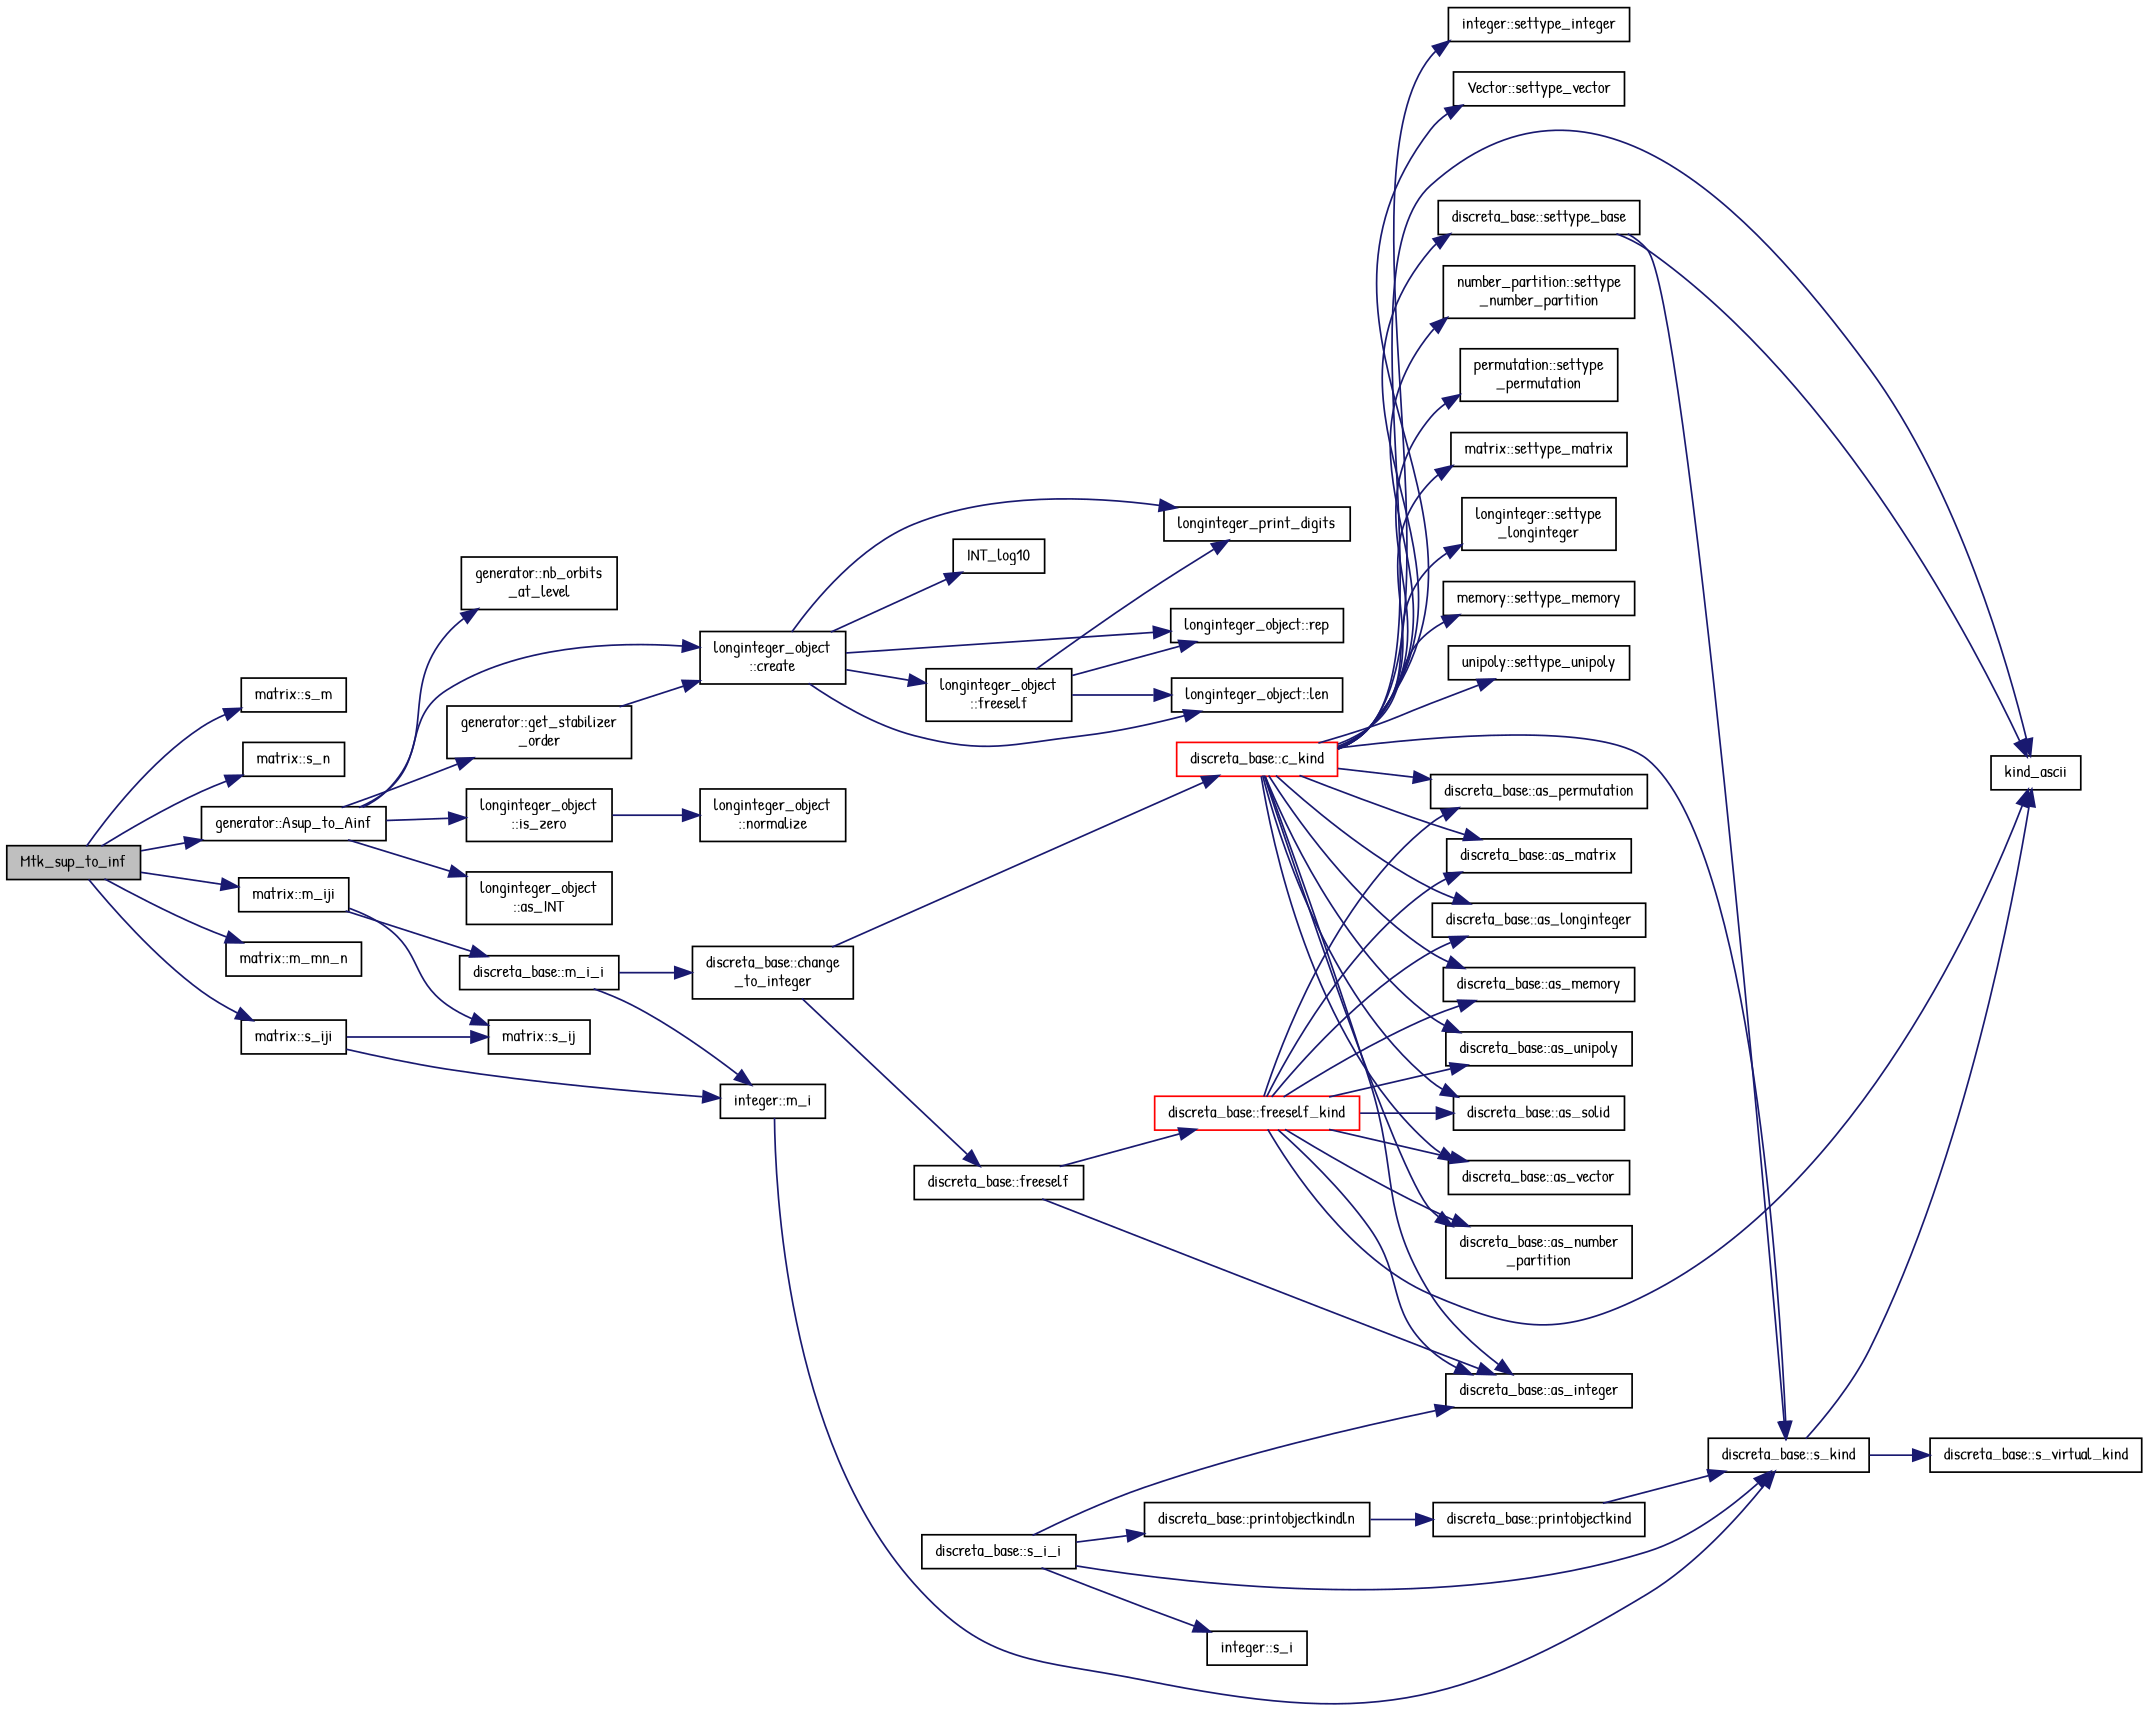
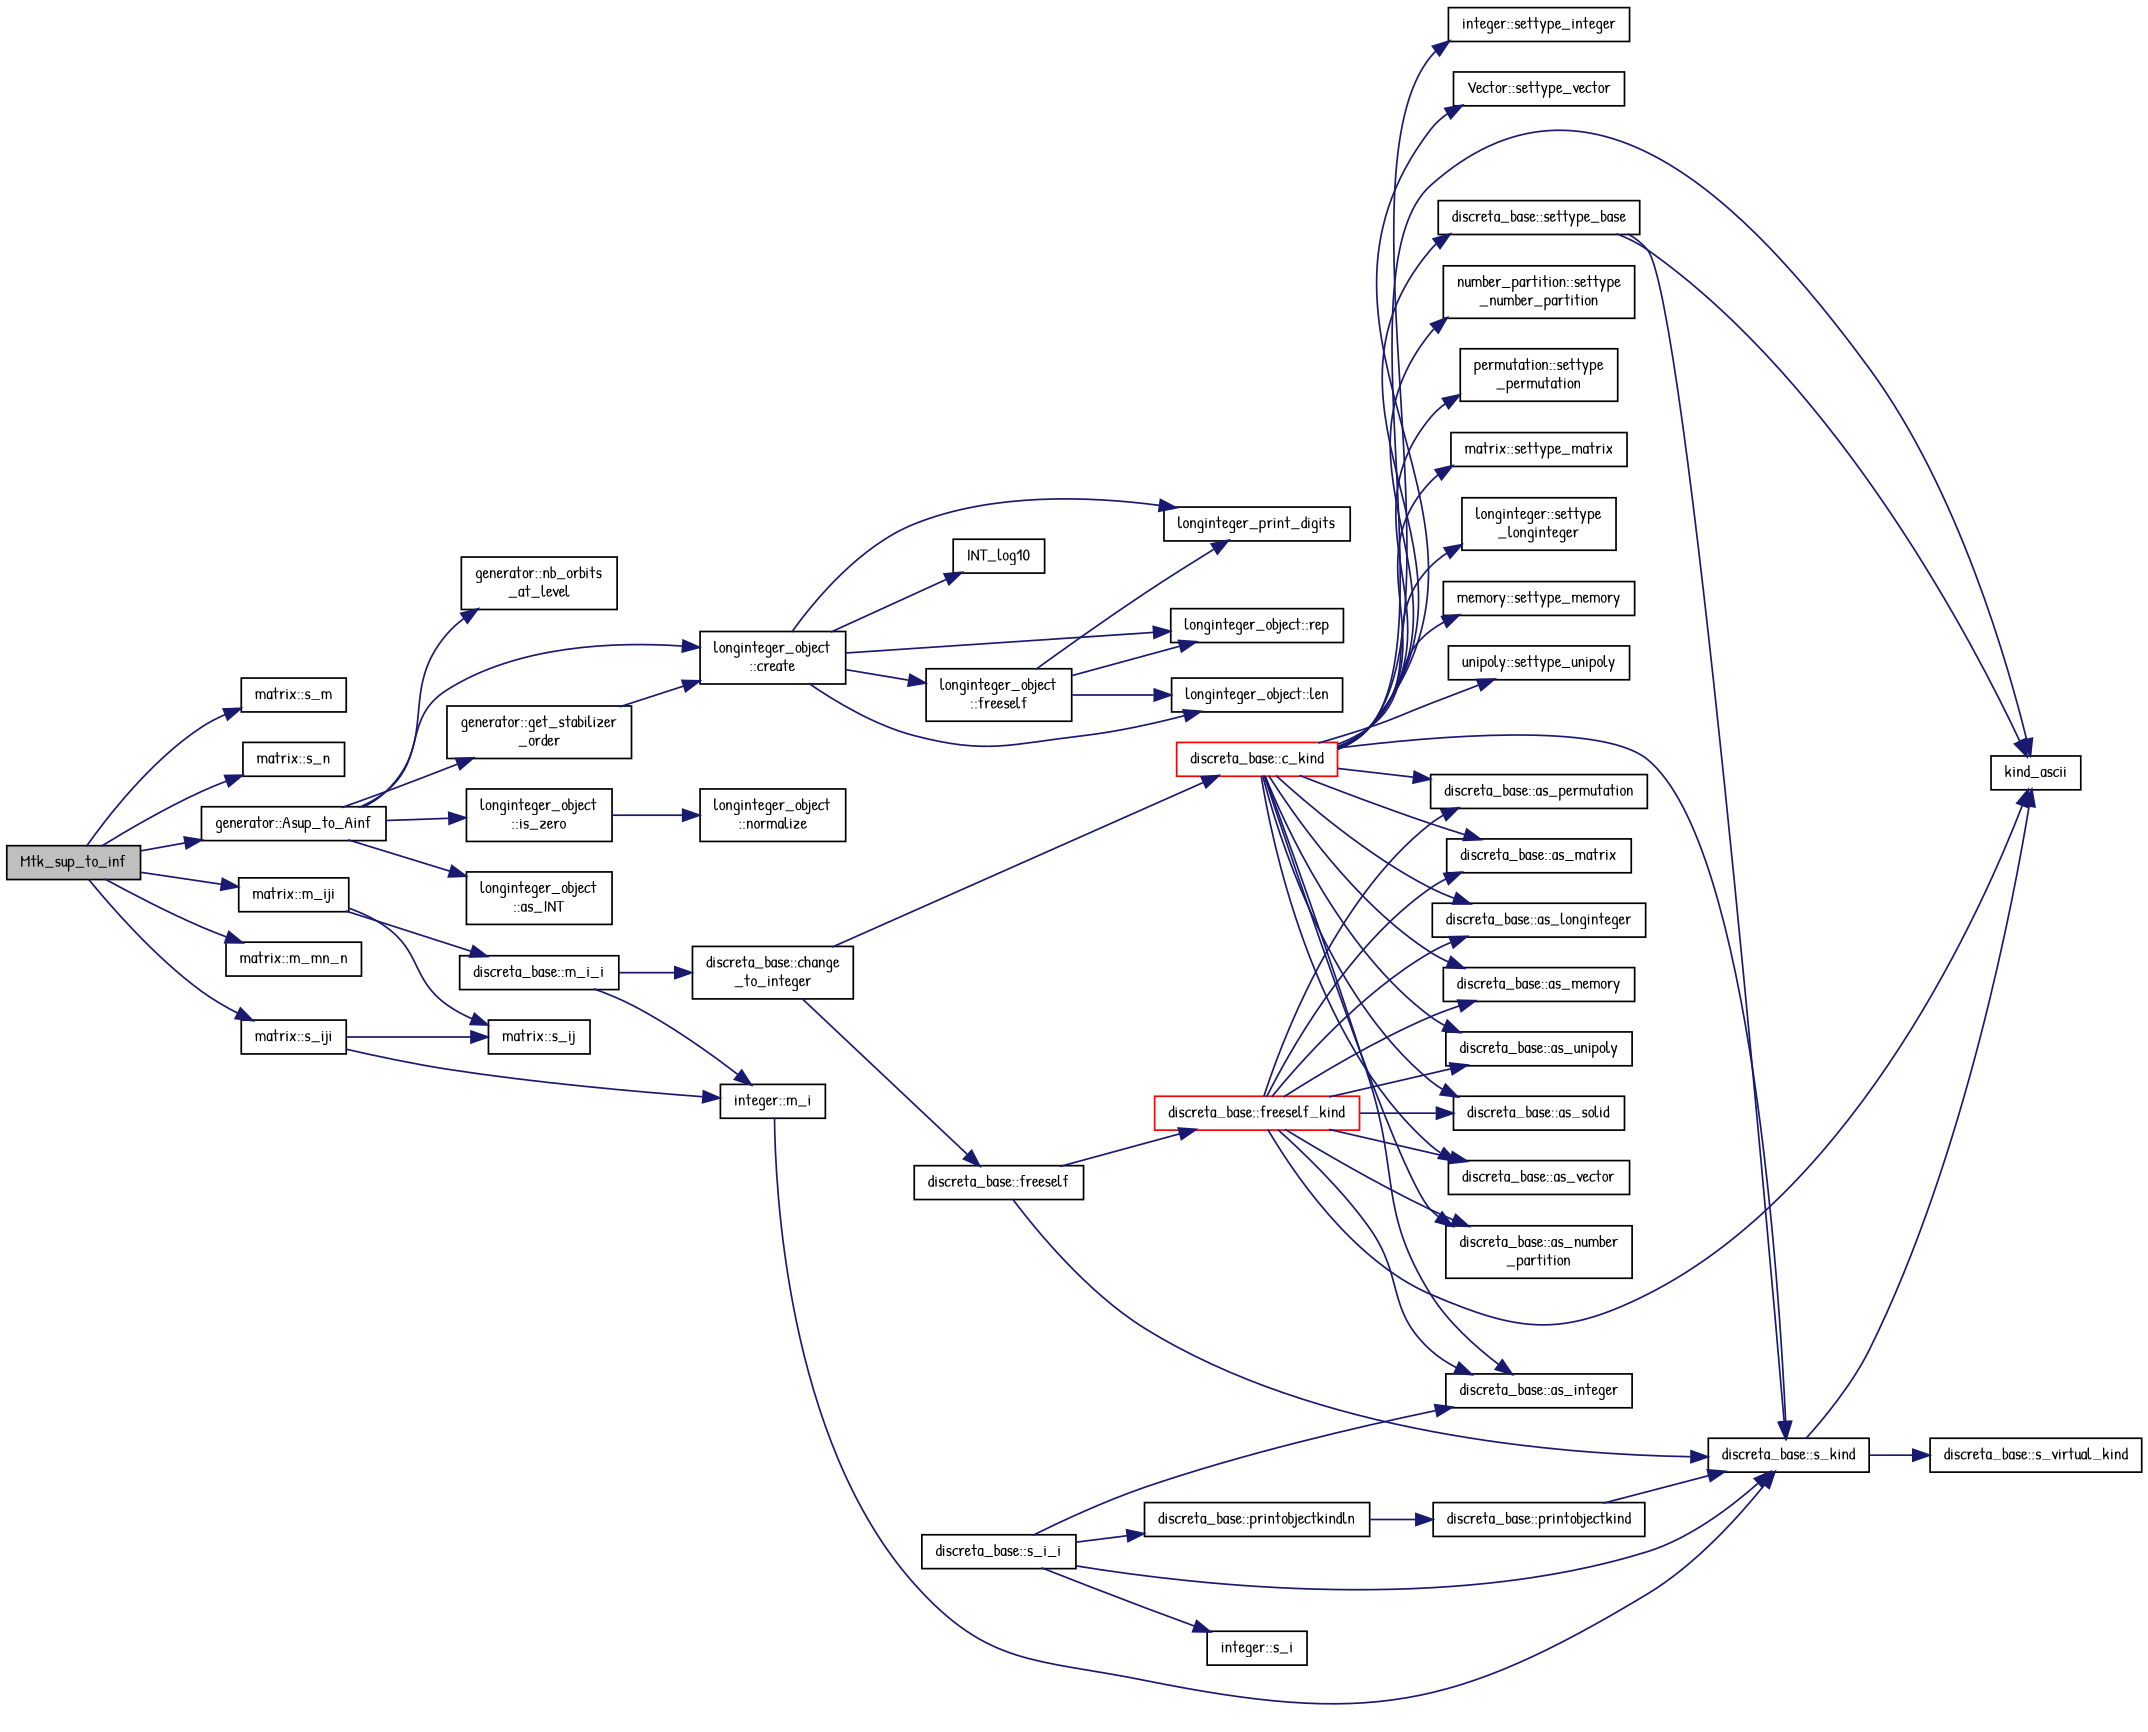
  digraph {
    fontname="Patrick Hand"
    rankdir=LR
    node [color=black fillcolor=white fontname="Patrick Hand" fontsize=10 shape=record style=filled]
    edge [color=midnightblue fontname="Patrick Hand" fontsize=10 labelfontname=Helvetica labelfontsize=10 style=solid]
    n1 [fillcolor=grey75 fontcolor=black height=0.2 label=Mtk_sup_to_inf width=0.4]
    n2 [height=0.2 label="matrix::s_m" width=0.4]
    n3 [height=0.2 label="matrix::s_n" width=0.4]
    n4 [height=0.2 label="matrix::s_iji" width=0.4]
    n5 [height=0.2 label="generator::Asup_to_Ainf" width=0.4]
    n6 [height=0.2 label="matrix::m_mn_n" width=0.4]
    n7 [height=0.2 label="matrix::m_iji" width=0.4]
    n8 [height=0.2 label="matrix::s_ij" width=0.4]
    n9 [height=0.2 label="integer::m_i" width=0.4]
    n10 [height=0.2 label="generator::nb_orbits\l_at_level" width=0.4]
    n11 [height=0.2 label="generator::get_stabilizer\l_order" width=0.4]
    n12 [height=0.2 label="longinteger_object\l::create" width=0.4]
    n13 [height=0.2 label="longinteger_object\l::is_zero" width=0.4]
    n14 [height=0.2 label="longinteger_object\l::as_INT" width=0.4]
    n15 [height=0.2 label="discreta_base::m_i_i" width=0.4]
    n16 [height=0.2 label="discreta_base::s_i_i" width=0.4]
    n17 [height=0.2 label="discreta_base::s_kind" width=0.4]
    n18 [height=0.2 label="discreta_base::printobjectkindln" width=0.4]
    n19 [height=0.2 label="discreta_base::as_integer" width=0.4]
    n20 [height=0.2 label="integer::s_i" width=0.4]
    n21 [height=0.2 label="discreta_base::s_virtual_kind" width=0.4]
    n22 [height=0.2 label=kind_ascii width=0.4]
    n23 [height=0.2 label="discreta_base::printobjectkind" width=0.4]
    n24 [height=0.2 label="longinteger_object\l::freeself" width=0.4]
    n25 [height=0.2 label=longinteger_print_digits width=0.4]
    n26 [height=0.2 label="longinteger_object::rep" width=0.4]
    n27 [height=0.2 label="longinteger_object::len" width=0.4]
    n28 [height=0.2 label=INT_log10 width=0.4]
    n29 [height=0.2 label="longinteger_object\l::normalize" width=0.4]
    n30 [height=0.2 label="discreta_base::change\l_to_integer" width=0.4]
    n31 [height=0.2 label="discreta_base::freeself" width=0.4]
    n32 [color=red height=0.2 label="discreta_base::c_kind" width=0.4]
    n33 [color=red height=0.2 label="discreta_base::freeself_kind" width=0.4]
    n34 [height=0.2 label="discreta_base::as_vector" width=0.4]
    n35 [height=0.2 label="discreta_base::as_number\l_partition" width=0.4]
    n36 [height=0.2 label="discreta_base::as_permutation" width=0.4]
    n37 [height=0.2 label="discreta_base::as_matrix" width=0.4]
    n38 [height=0.2 label="discreta_base::as_longinteger" width=0.4]
    n39 [height=0.2 label="discreta_base::as_memory" width=0.4]
    n40 [height=0.2 label="discreta_base::as_unipoly" width=0.4]
    n41 [height=0.2 label="discreta_base::as_solid" width=0.4]
    n42 [height=0.2 label="discreta_base::settype_base" width=0.4]
    n43 [height=0.2 label="integer::settype_integer" width=0.4]
    n44 [height=0.2 label="Vector::settype_vector" width=0.4]
    n45 [height=0.2 label="number_partition::settype\l_number_partition" width=0.4]
    n46 [height=0.2 label="permutation::settype\l_permutation" width=0.4]
    n47 [height=0.2 label="matrix::settype_matrix" width=0.4]
    n48 [height=0.2 label="longinteger::settype\l_longinteger" width=0.4]
    n49 [height=0.2 label="memory::settype_memory" width=0.4]
    n50 [height=0.2 label="unipoly::settype_unipoly" width=0.4]
    n1 -> n2
    n1 -> n3
    n1 -> n4
    n1 -> n5
    n1 -> n6
    n1 -> n7
    n4 -> n8
    n4 -> n9
    n5 -> n10
    n5 -> n11
    n5 -> n12
    n5 -> n13
    n5 -> n14
    n7 -> n8
    n7 -> n15
    n9 -> n17
    n11 -> n12
    n12 -> n24
    n12 -> n25
    n12 -> n26
    n12 -> n27
    n12 -> n28
    n13 -> n29
    n15 -> n9
    n15 -> n30
    n16 -> n17
    n16 -> n18
    n16 -> n19
    n16 -> n20
    n17 -> n21
    n17 -> n22
    n18 -> n23
    n23 -> n17
    n24 -> n25
    n24 -> n26
    n24 -> n27
    n30 -> n31
    n30 -> n32
-   n31 -> n19
+   n31 -> n17
    n31 -> n33
    n32 -> n17
    n32 -> n19
    n32 -> n22
    n32 -> n34
    n32 -> n35
    n32 -> n36
    n32 -> n37
    n32 -> n38
    n32 -> n39
    n32 -> n40
    n32 -> n41
    n32 -> n42
    n32 -> n43
    n32 -> n44
    n32 -> n45
    n32 -> n46
    n32 -> n47
    n32 -> n48
    n32 -> n49
    n32 -> n50
    n33 -> n19
    n33 -> n22
    n33 -> n34
    n33 -> n35
    n33 -> n36
    n33 -> n37
    n33 -> n38
    n33 -> n39
    n33 -> n40
    n33 -> n41
    n42 -> n17
    n42 -> n22
  }
